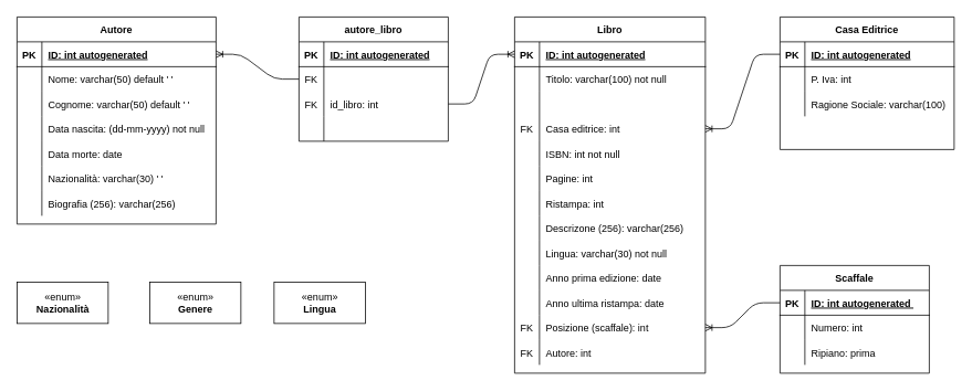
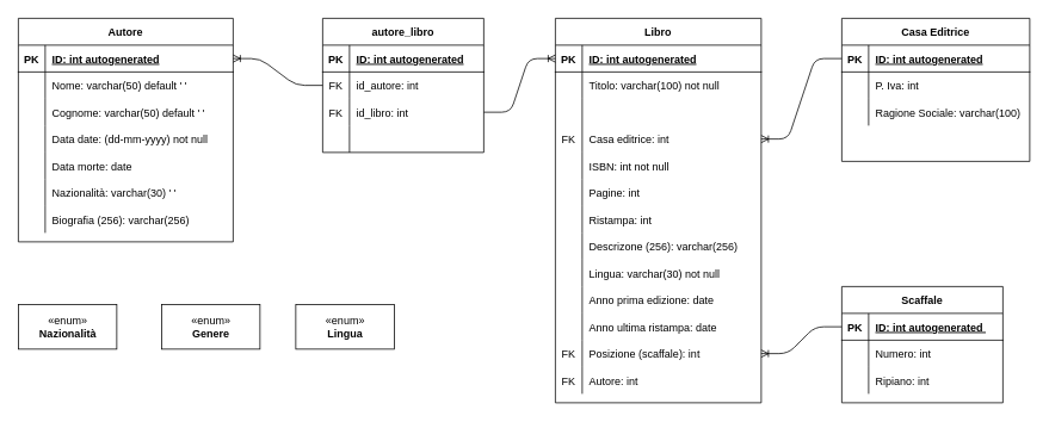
  <mxCell id="0" />
  <mxCell id="1" parent="0" />
  <mxCell id="2" value="Libro" style="shape=table;startSize=30;container=1;collapsible=1;childLayout=tableLayout;fixedRows=1;rowLines=0;fontStyle=1;align=center;resizeLast=1;" parent="1" vertex="1"><mxGeometry x="620" y="20" width="230" height="430" as="geometry" /></mxCell>
  <mxCell id="3" value="" style="shape=partialRectangle;collapsible=0;dropTarget=0;pointerEvents=0;fillColor=none;top=0;left=0;bottom=1;right=0;points=[[0,0.5],[1,0.5]];portConstraint=eastwest;" parent="2" vertex="1"><mxGeometry y="30" width="230" height="30" as="geometry" /></mxCell>
  <mxCell id="4" value="PK" style="shape=partialRectangle;connectable=0;fillColor=none;top=0;left=0;bottom=0;right=0;fontStyle=1;overflow=hidden;" parent="3" vertex="1"><mxGeometry width="30" height="30" as="geometry" /></mxCell>
  <mxCell id="5" value="ID: int autogenerated" style="shape=partialRectangle;connectable=0;fillColor=none;top=0;left=0;bottom=0;right=0;align=left;spacingLeft=6;fontStyle=5;overflow=hidden;" parent="3" vertex="1"><mxGeometry x="30" width="200" height="30" as="geometry" /></mxCell>
  <mxCell id="6" value="" style="shape=partialRectangle;collapsible=0;dropTarget=0;pointerEvents=0;fillColor=none;top=0;left=0;bottom=0;right=0;points=[[0,0.5],[1,0.5]];portConstraint=eastwest;" parent="2" vertex="1"><mxGeometry y="60" width="230" height="30" as="geometry" /></mxCell>
  <mxCell id="7" value="" style="shape=partialRectangle;connectable=0;fillColor=none;top=0;left=0;bottom=0;right=0;editable=1;overflow=hidden;" parent="6" vertex="1"><mxGeometry width="30" height="30" as="geometry" /></mxCell>
  <mxCell id="8" value="Titolo: varchar(100) not null" style="shape=partialRectangle;connectable=0;fillColor=none;top=0;left=0;bottom=0;right=0;align=left;spacingLeft=6;overflow=hidden;" parent="6" vertex="1"><mxGeometry x="30" width="200" height="30" as="geometry" /></mxCell>
  <mxCell id="9" value="" style="shape=partialRectangle;collapsible=0;dropTarget=0;pointerEvents=0;fillColor=none;top=0;left=0;bottom=0;right=0;points=[[0,0.5],[1,0.5]];portConstraint=eastwest;" parent="2" vertex="1"><mxGeometry y="90" width="230" height="30" as="geometry" /></mxCell>
  <mxCell id="10" value="" style="shape=partialRectangle;connectable=0;fillColor=none;top=0;left=0;bottom=0;right=0;editable=1;overflow=hidden;" parent="9" vertex="1"><mxGeometry width="30" height="30" as="geometry" /></mxCell>
  <mxCell id="11" value="" style="shape=partialRectangle;collapsible=0;dropTarget=0;pointerEvents=0;fillColor=none;top=0;left=0;bottom=0;right=0;points=[[0,0.5],[1,0.5]];portConstraint=eastwest;" parent="2" vertex="1"><mxGeometry y="120" width="230" height="30" as="geometry" /></mxCell>
  <mxCell id="12" value="FK" style="shape=partialRectangle;connectable=0;fillColor=none;top=0;left=0;bottom=0;right=0;editable=1;overflow=hidden;" parent="11" vertex="1"><mxGeometry width="30" height="30" as="geometry" /></mxCell>
  <mxCell id="13" value="Casa editrice: int" style="shape=partialRectangle;connectable=0;fillColor=none;top=0;left=0;bottom=0;right=0;align=left;spacingLeft=6;overflow=hidden;" parent="11" vertex="1"><mxGeometry x="30" width="200" height="30" as="geometry" /></mxCell>
  <mxCell id="14" style="shape=partialRectangle;collapsible=0;dropTarget=0;pointerEvents=0;fillColor=none;top=0;left=0;bottom=0;right=0;points=[[0,0.5],[1,0.5]];portConstraint=eastwest;" parent="2" vertex="1"><mxGeometry y="150" width="230" height="30" as="geometry" /></mxCell>
  <mxCell id="15" style="shape=partialRectangle;connectable=0;fillColor=none;top=0;left=0;bottom=0;right=0;editable=1;overflow=hidden;" parent="14" vertex="1"><mxGeometry width="30" height="30" as="geometry" /></mxCell>
  <mxCell id="16" value="ISBN: int not null" style="shape=partialRectangle;connectable=0;fillColor=none;top=0;left=0;bottom=0;right=0;align=left;spacingLeft=6;overflow=hidden;" parent="14" vertex="1"><mxGeometry x="30" width="200" height="30" as="geometry" /></mxCell>
  <mxCell id="17" style="shape=partialRectangle;collapsible=0;dropTarget=0;pointerEvents=0;fillColor=none;top=0;left=0;bottom=0;right=0;points=[[0,0.5],[1,0.5]];portConstraint=eastwest;" parent="2" vertex="1"><mxGeometry y="180" width="230" height="30" as="geometry" /></mxCell>
  <mxCell id="18" style="shape=partialRectangle;connectable=0;fillColor=none;top=0;left=0;bottom=0;right=0;editable=1;overflow=hidden;" parent="17" vertex="1"><mxGeometry width="30" height="30" as="geometry" /></mxCell>
  <mxCell id="19" value="Pagine: int" style="shape=partialRectangle;connectable=0;fillColor=none;top=0;left=0;bottom=0;right=0;align=left;spacingLeft=6;overflow=hidden;" parent="17" vertex="1"><mxGeometry x="30" width="200" height="30" as="geometry" /></mxCell>
  <mxCell id="20" style="shape=partialRectangle;collapsible=0;dropTarget=0;pointerEvents=0;fillColor=none;top=0;left=0;bottom=0;right=0;points=[[0,0.5],[1,0.5]];portConstraint=eastwest;" parent="2" vertex="1"><mxGeometry y="210" width="230" height="30" as="geometry" /></mxCell>
  <mxCell id="21" style="shape=partialRectangle;connectable=0;fillColor=none;top=0;left=0;bottom=0;right=0;editable=1;overflow=hidden;" parent="20" vertex="1"><mxGeometry width="30" height="30" as="geometry" /></mxCell>
  <mxCell id="22" value="Ristampa: int" style="shape=partialRectangle;connectable=0;fillColor=none;top=0;left=0;bottom=0;right=0;align=left;spacingLeft=6;overflow=hidden;" parent="20" vertex="1"><mxGeometry x="30" width="200" height="30" as="geometry" /></mxCell>
  <mxCell id="23" style="shape=partialRectangle;collapsible=0;dropTarget=0;pointerEvents=0;fillColor=none;top=0;left=0;bottom=0;right=0;points=[[0,0.5],[1,0.5]];portConstraint=eastwest;" parent="2" vertex="1"><mxGeometry y="240" width="230" height="30" as="geometry" /></mxCell>
  <mxCell id="24" style="shape=partialRectangle;connectable=0;fillColor=none;top=0;left=0;bottom=0;right=0;editable=1;overflow=hidden;" parent="23" vertex="1"><mxGeometry width="30" height="30" as="geometry" /></mxCell>
  <mxCell id="25" value="Descrizone (256): varchar(256)" style="shape=partialRectangle;connectable=0;fillColor=none;top=0;left=0;bottom=0;right=0;align=left;spacingLeft=6;overflow=hidden;" parent="23" vertex="1"><mxGeometry x="30" width="200" height="30" as="geometry" /></mxCell>
  <mxCell id="26" style="shape=partialRectangle;collapsible=0;dropTarget=0;pointerEvents=0;fillColor=none;top=0;left=0;bottom=0;right=0;points=[[0,0.5],[1,0.5]];portConstraint=eastwest;" parent="2" vertex="1"><mxGeometry y="270" width="230" height="30" as="geometry" /></mxCell>
  <mxCell id="27" style="shape=partialRectangle;connectable=0;fillColor=none;top=0;left=0;bottom=0;right=0;editable=1;overflow=hidden;" parent="26" vertex="1"><mxGeometry width="30" height="30" as="geometry" /></mxCell>
  <mxCell id="28" value="Lingua: varchar(30) not null" style="shape=partialRectangle;connectable=0;fillColor=none;top=0;left=0;bottom=0;right=0;align=left;spacingLeft=6;overflow=hidden;" parent="26" vertex="1"><mxGeometry x="30" width="200" height="30" as="geometry" /></mxCell>
  <mxCell id="29" style="shape=partialRectangle;collapsible=0;dropTarget=0;pointerEvents=0;fillColor=none;top=0;left=0;bottom=0;right=0;points=[[0,0.5],[1,0.5]];portConstraint=eastwest;" parent="2" vertex="1"><mxGeometry y="300" width="230" height="30" as="geometry" /></mxCell>
  <mxCell id="30" style="shape=partialRectangle;connectable=0;fillColor=none;top=0;left=0;bottom=0;right=0;editable=1;overflow=hidden;" parent="29" vertex="1"><mxGeometry width="30" height="30" as="geometry" /></mxCell>
  <mxCell id="31" value="Anno prima edizione: date" style="shape=partialRectangle;connectable=0;fillColor=none;top=0;left=0;bottom=0;right=0;align=left;spacingLeft=6;overflow=hidden;" parent="29" vertex="1"><mxGeometry x="30" width="200" height="30" as="geometry" /></mxCell>
  <mxCell id="32" style="shape=partialRectangle;collapsible=0;dropTarget=0;pointerEvents=0;fillColor=none;top=0;left=0;bottom=0;right=0;points=[[0,0.5],[1,0.5]];portConstraint=eastwest;" parent="2" vertex="1"><mxGeometry y="330" width="230" height="30" as="geometry" /></mxCell>
  <mxCell id="33" style="shape=partialRectangle;connectable=0;fillColor=none;top=0;left=0;bottom=0;right=0;editable=1;overflow=hidden;" parent="32" vertex="1"><mxGeometry width="30" height="30" as="geometry" /></mxCell>
  <mxCell id="34" value="Anno ultima ristampa: date" style="shape=partialRectangle;connectable=0;fillColor=none;top=0;left=0;bottom=0;right=0;align=left;spacingLeft=6;overflow=hidden;" parent="32" vertex="1"><mxGeometry x="30" width="200" height="30" as="geometry" /></mxCell>
  <mxCell id="35" style="shape=partialRectangle;collapsible=0;dropTarget=0;pointerEvents=0;fillColor=none;top=0;left=0;bottom=0;right=0;points=[[0,0.5],[1,0.5]];portConstraint=eastwest;" parent="2" vertex="1"><mxGeometry y="360" width="230" height="30" as="geometry" /></mxCell>
  <mxCell id="36" value="FK" style="shape=partialRectangle;connectable=0;fillColor=none;top=0;left=0;bottom=0;right=0;editable=1;overflow=hidden;" parent="35" vertex="1"><mxGeometry width="30" height="30" as="geometry" /></mxCell>
  <mxCell id="37" value="Posizione (scaffale): int" style="shape=partialRectangle;connectable=0;fillColor=none;top=0;left=0;bottom=0;right=0;align=left;spacingLeft=6;overflow=hidden;" parent="35" vertex="1"><mxGeometry x="30" width="200" height="30" as="geometry" /></mxCell>
  <mxCell id="38" style="shape=partialRectangle;collapsible=0;dropTarget=0;pointerEvents=0;fillColor=none;top=0;left=0;bottom=0;right=0;points=[[0,0.5],[1,0.5]];portConstraint=eastwest;" parent="2" vertex="1"><mxGeometry y="390" width="230" height="30" as="geometry" /></mxCell>
  <mxCell id="39" value="FK" style="shape=partialRectangle;connectable=0;fillColor=none;top=0;left=0;bottom=0;right=0;editable=1;overflow=hidden;" parent="38" vertex="1"><mxGeometry width="30" height="30" as="geometry" /></mxCell>
  <mxCell id="40" value="Autore: int" style="shape=partialRectangle;connectable=0;fillColor=none;top=0;left=0;bottom=0;right=0;align=left;spacingLeft=6;overflow=hidden;" parent="38" vertex="1"><mxGeometry x="30" width="200" height="30" as="geometry" /></mxCell>
  <mxCell id="41" value="Casa Editrice" style="shape=table;startSize=30;container=1;collapsible=1;childLayout=tableLayout;fixedRows=1;rowLines=0;fontStyle=1;align=center;resizeLast=1;" parent="1" vertex="1"><mxGeometry x="940" y="20" width="210" height="160" as="geometry" /></mxCell>
  <mxCell id="42" value="" style="shape=partialRectangle;collapsible=0;dropTarget=0;pointerEvents=0;fillColor=none;top=0;left=0;bottom=1;right=0;points=[[0,0.5],[1,0.5]];portConstraint=eastwest;" parent="41" vertex="1"><mxGeometry y="30" width="210" height="30" as="geometry" /></mxCell>
  <mxCell id="43" value="PK" style="shape=partialRectangle;connectable=0;fillColor=none;top=0;left=0;bottom=0;right=0;fontStyle=1;overflow=hidden;" parent="42" vertex="1"><mxGeometry width="30" height="30" as="geometry" /></mxCell>
  <mxCell id="44" value="ID: int autogenerated" style="shape=partialRectangle;connectable=0;fillColor=none;top=0;left=0;bottom=0;right=0;align=left;spacingLeft=6;fontStyle=5;overflow=hidden;" parent="42" vertex="1"><mxGeometry x="30" width="180" height="30" as="geometry" /></mxCell>
  <mxCell id="45" value="" style="shape=partialRectangle;collapsible=0;dropTarget=0;pointerEvents=0;fillColor=none;top=0;left=0;bottom=0;right=0;points=[[0,0.5],[1,0.5]];portConstraint=eastwest;" parent="41" vertex="1"><mxGeometry y="60" width="210" height="30" as="geometry" /></mxCell>
  <mxCell id="46" value="" style="shape=partialRectangle;connectable=0;fillColor=none;top=0;left=0;bottom=0;right=0;editable=1;overflow=hidden;" parent="45" vertex="1"><mxGeometry width="30" height="30" as="geometry" /></mxCell>
  <mxCell id="47" value="P. Iva: int" style="shape=partialRectangle;connectable=0;fillColor=none;top=0;left=0;bottom=0;right=0;align=left;spacingLeft=6;overflow=hidden;" parent="45" vertex="1"><mxGeometry x="30" width="180" height="30" as="geometry" /></mxCell>
  <mxCell id="48" value="" style="shape=partialRectangle;collapsible=0;dropTarget=0;pointerEvents=0;fillColor=none;top=0;left=0;bottom=0;right=0;points=[[0,0.5],[1,0.5]];portConstraint=eastwest;" parent="41" vertex="1"><mxGeometry y="90" width="210" height="30" as="geometry" /></mxCell>
  <mxCell id="49" value="" style="shape=partialRectangle;connectable=0;fillColor=none;top=0;left=0;bottom=0;right=0;editable=1;overflow=hidden;" parent="48" vertex="1"><mxGeometry width="30" height="30" as="geometry" /></mxCell>
  <mxCell id="50" value="Ragione Sociale: varchar(100)" style="shape=partialRectangle;connectable=0;fillColor=none;top=0;left=0;bottom=0;right=0;align=left;spacingLeft=6;overflow=hidden;" parent="48" vertex="1"><mxGeometry x="30" width="180" height="30" as="geometry" /></mxCell>
  <mxCell id="51" value="" style="shape=partialRectangle;collapsible=0;dropTarget=0;pointerEvents=0;fillColor=none;top=0;left=0;bottom=0;right=0;points=[[0,0.5],[1,0.5]];portConstraint=eastwest;" parent="41" vertex="1"><mxGeometry y="120" width="210" height="30" as="geometry" /></mxCell>
  <mxCell id="52" value="" style="shape=partialRectangle;connectable=0;fillColor=none;top=0;left=0;bottom=0;right=0;editable=1;overflow=hidden;" parent="51" vertex="1"><mxGeometry width="30" height="30" as="geometry" /></mxCell>
  <mxCell id="53" value="Autore" style="shape=table;startSize=30;container=1;collapsible=1;childLayout=tableLayout;fixedRows=1;rowLines=0;fontStyle=1;align=center;resizeLast=1;" parent="1" vertex="1"><mxGeometry x="20" y="20" width="240" height="250" as="geometry" /></mxCell>
  <mxCell id="54" value="" style="shape=partialRectangle;collapsible=0;dropTarget=0;pointerEvents=0;fillColor=none;top=0;left=0;bottom=1;right=0;points=[[0,0.5],[1,0.5]];portConstraint=eastwest;" parent="53" vertex="1"><mxGeometry y="30" width="240" height="30" as="geometry" /></mxCell>
  <mxCell id="55" value="PK" style="shape=partialRectangle;connectable=0;fillColor=none;top=0;left=0;bottom=0;right=0;fontStyle=1;overflow=hidden;" parent="54" vertex="1"><mxGeometry width="30" height="30" as="geometry" /></mxCell>
  <mxCell id="56" value="ID: int autogenerated" style="shape=partialRectangle;connectable=0;fillColor=none;top=0;left=0;bottom=0;right=0;align=left;spacingLeft=6;fontStyle=5;overflow=hidden;" parent="54" vertex="1"><mxGeometry x="30" width="210" height="30" as="geometry" /></mxCell>
  <mxCell id="57" value="" style="shape=partialRectangle;collapsible=0;dropTarget=0;pointerEvents=0;fillColor=none;top=0;left=0;bottom=0;right=0;points=[[0,0.5],[1,0.5]];portConstraint=eastwest;" parent="53" vertex="1"><mxGeometry y="60" width="240" height="30" as="geometry" /></mxCell>
  <mxCell id="58" value="" style="shape=partialRectangle;connectable=0;fillColor=none;top=0;left=0;bottom=0;right=0;editable=1;overflow=hidden;" parent="57" vertex="1"><mxGeometry width="30" height="30" as="geometry" /></mxCell>
  <mxCell id="59" value="Nome: varchar(50) default ' '" style="shape=partialRectangle;connectable=0;fillColor=none;top=0;left=0;bottom=0;right=0;align=left;spacingLeft=6;overflow=hidden;" parent="57" vertex="1"><mxGeometry x="30" width="210" height="30" as="geometry" /></mxCell>
  <mxCell id="60" value="" style="shape=partialRectangle;collapsible=0;dropTarget=0;pointerEvents=0;fillColor=none;top=0;left=0;bottom=0;right=0;points=[[0,0.5],[1,0.5]];portConstraint=eastwest;" parent="53" vertex="1"><mxGeometry y="90" width="240" height="30" as="geometry" /></mxCell>
  <mxCell id="61" value="" style="shape=partialRectangle;connectable=0;fillColor=none;top=0;left=0;bottom=0;right=0;editable=1;overflow=hidden;" parent="60" vertex="1"><mxGeometry width="30" height="30" as="geometry" /></mxCell>
  <mxCell id="62" value="Cognome: varchar(50) default ' '" style="shape=partialRectangle;connectable=0;fillColor=none;top=0;left=0;bottom=0;right=0;align=left;spacingLeft=6;overflow=hidden;" parent="60" vertex="1"><mxGeometry x="30" width="210" height="30" as="geometry" /></mxCell>
  <mxCell id="63" value="" style="shape=partialRectangle;collapsible=0;dropTarget=0;pointerEvents=0;fillColor=none;top=0;left=0;bottom=0;right=0;points=[[0,0.5],[1,0.5]];portConstraint=eastwest;" parent="53" vertex="1"><mxGeometry y="120" width="240" height="30" as="geometry" /></mxCell>
  <mxCell id="64" value="" style="shape=partialRectangle;connectable=0;fillColor=none;top=0;left=0;bottom=0;right=0;editable=1;overflow=hidden;" parent="63" vertex="1"><mxGeometry width="30" height="30" as="geometry" /></mxCell>
- <mxCell id="65" value="Data nascita: (dd-mm-yyyy) not null" style="shape=partialRectangle;connectable=0;fillColor=none;top=0;left=0;bottom=0;right=0;align=left;spacingLeft=6;overflow=hidden;" parent="63" vertex="1"><mxGeometry x="30" width="210" height="30" as="geometry" /></mxCell>
+ <mxCell id="65" value="Data date: (dd-mm-yyyy) not null" style="shape=partialRectangle;connectable=0;fillColor=none;top=0;left=0;bottom=0;right=0;align=left;spacingLeft=6;overflow=hidden;" parent="63" vertex="1"><mxGeometry x="30" width="210" height="30" as="geometry" /></mxCell>
  <mxCell id="66" style="shape=partialRectangle;collapsible=0;dropTarget=0;pointerEvents=0;fillColor=none;top=0;left=0;bottom=0;right=0;points=[[0,0.5],[1,0.5]];portConstraint=eastwest;" parent="53" vertex="1"><mxGeometry y="150" width="240" height="30" as="geometry" /></mxCell>
  <mxCell id="67" style="shape=partialRectangle;connectable=0;fillColor=none;top=0;left=0;bottom=0;right=0;editable=1;overflow=hidden;" parent="66" vertex="1"><mxGeometry width="30" height="30" as="geometry" /></mxCell>
  <mxCell id="68" value="Data morte: date" style="shape=partialRectangle;connectable=0;fillColor=none;top=0;left=0;bottom=0;right=0;align=left;spacingLeft=6;overflow=hidden;" parent="66" vertex="1"><mxGeometry x="30" width="210" height="30" as="geometry" /></mxCell>
  <mxCell id="69" style="shape=partialRectangle;collapsible=0;dropTarget=0;pointerEvents=0;fillColor=none;top=0;left=0;bottom=0;right=0;points=[[0,0.5],[1,0.5]];portConstraint=eastwest;" parent="53" vertex="1"><mxGeometry y="180" width="240" height="30" as="geometry" /></mxCell>
  <mxCell id="70" style="shape=partialRectangle;connectable=0;fillColor=none;top=0;left=0;bottom=0;right=0;editable=1;overflow=hidden;" parent="69" vertex="1"><mxGeometry width="30" height="30" as="geometry" /></mxCell>
  <mxCell id="71" value="Nazionalità: varchar(30) ' '" style="shape=partialRectangle;connectable=0;fillColor=none;top=0;left=0;bottom=0;right=0;align=left;spacingLeft=6;overflow=hidden;" parent="69" vertex="1"><mxGeometry x="30" width="210" height="30" as="geometry" /></mxCell>
  <mxCell id="72" style="shape=partialRectangle;collapsible=0;dropTarget=0;pointerEvents=0;fillColor=none;top=0;left=0;bottom=0;right=0;points=[[0,0.5],[1,0.5]];portConstraint=eastwest;" parent="53" vertex="1"><mxGeometry y="210" width="240" height="30" as="geometry" /></mxCell>
  <mxCell id="73" style="shape=partialRectangle;connectable=0;fillColor=none;top=0;left=0;bottom=0;right=0;editable=1;overflow=hidden;" parent="72" vertex="1"><mxGeometry width="30" height="30" as="geometry" /></mxCell>
  <mxCell id="74" value="Biografia (256): varchar(256)" style="shape=partialRectangle;connectable=0;fillColor=none;top=0;left=0;bottom=0;right=0;align=left;spacingLeft=6;overflow=hidden;" parent="72" vertex="1"><mxGeometry x="30" width="210" height="30" as="geometry" /></mxCell>
  <mxCell id="75" value="Scaffale" style="shape=table;startSize=30;container=1;collapsible=1;childLayout=tableLayout;fixedRows=1;rowLines=0;fontStyle=1;align=center;resizeLast=1;" parent="1" vertex="1"><mxGeometry x="940" y="320" width="180" height="130" as="geometry" /></mxCell>
  <mxCell id="76" value="" style="shape=partialRectangle;collapsible=0;dropTarget=0;pointerEvents=0;fillColor=none;top=0;left=0;bottom=1;right=0;points=[[0,0.5],[1,0.5]];portConstraint=eastwest;" parent="75" vertex="1"><mxGeometry y="30" width="180" height="30" as="geometry" /></mxCell>
  <mxCell id="77" value="PK" style="shape=partialRectangle;connectable=0;fillColor=none;top=0;left=0;bottom=0;right=0;fontStyle=1;overflow=hidden;" parent="76" vertex="1"><mxGeometry width="30" height="30" as="geometry" /></mxCell>
  <mxCell id="78" value="ID: int autogenerated " style="shape=partialRectangle;connectable=0;fillColor=none;top=0;left=0;bottom=0;right=0;align=left;spacingLeft=6;fontStyle=5;overflow=hidden;" parent="76" vertex="1"><mxGeometry x="30" width="150" height="30" as="geometry" /></mxCell>
  <mxCell id="79" value="" style="shape=partialRectangle;collapsible=0;dropTarget=0;pointerEvents=0;fillColor=none;top=0;left=0;bottom=0;right=0;points=[[0,0.5],[1,0.5]];portConstraint=eastwest;" parent="75" vertex="1"><mxGeometry y="60" width="180" height="30" as="geometry" /></mxCell>
  <mxCell id="80" value="" style="shape=partialRectangle;connectable=0;fillColor=none;top=0;left=0;bottom=0;right=0;editable=1;overflow=hidden;" parent="79" vertex="1"><mxGeometry width="30" height="30" as="geometry" /></mxCell>
  <mxCell id="81" value="Numero: int" style="shape=partialRectangle;connectable=0;fillColor=none;top=0;left=0;bottom=0;right=0;align=left;spacingLeft=6;overflow=hidden;" parent="79" vertex="1"><mxGeometry x="30" width="150" height="30" as="geometry" /></mxCell>
  <mxCell id="82" value="" style="shape=partialRectangle;collapsible=0;dropTarget=0;pointerEvents=0;fillColor=none;top=0;left=0;bottom=0;right=0;points=[[0,0.5],[1,0.5]];portConstraint=eastwest;" parent="75" vertex="1"><mxGeometry y="90" width="180" height="30" as="geometry" /></mxCell>
  <mxCell id="83" value="" style="shape=partialRectangle;connectable=0;fillColor=none;top=0;left=0;bottom=0;right=0;editable=1;overflow=hidden;" parent="82" vertex="1"><mxGeometry width="30" height="30" as="geometry" /></mxCell>
- <mxCell id="84" value="Ripiano: prima" style="shape=partialRectangle;connectable=0;fillColor=none;top=0;left=0;bottom=0;right=0;align=left;spacingLeft=6;overflow=hidden;" parent="82" vertex="1"><mxGeometry x="30" width="150" height="30" as="geometry" /></mxCell>
+ <mxCell id="84" value="Ripiano: int" style="shape=partialRectangle;connectable=0;fillColor=none;top=0;left=0;bottom=0;right=0;align=left;spacingLeft=6;overflow=hidden;" parent="82" vertex="1"><mxGeometry x="30" width="150" height="30" as="geometry" /></mxCell>
  <mxCell id="85" value="" style="edgeStyle=entityRelationEdgeStyle;fontSize=12;html=1;endArrow=ERoneToMany;exitX=0;exitY=0.5;exitDx=0;exitDy=0;entryX=1;entryY=0.5;entryDx=0;entryDy=0;" parent="1" source="42" target="11" edge="1"><mxGeometry width="100" height="100" relative="1" as="geometry"><mxPoint x="810" y="195" as="sourcePoint" /><mxPoint x="910" y="95" as="targetPoint" /></mxGeometry></mxCell>
  <mxCell id="86" value="" style="edgeStyle=entityRelationEdgeStyle;fontSize=12;html=1;endArrow=ERoneToMany;exitX=0;exitY=0.5;exitDx=0;exitDy=0;entryX=1;entryY=0.5;entryDx=0;entryDy=0;" parent="1" source="76" target="35" edge="1"><mxGeometry width="100" height="100" relative="1" as="geometry"><mxPoint x="800" y="375" as="sourcePoint" /><mxPoint x="900" y="275" as="targetPoint" /></mxGeometry></mxCell>
  <mxCell id="87" value="autore_libro" style="shape=table;startSize=30;container=1;collapsible=1;childLayout=tableLayout;fixedRows=1;rowLines=0;fontStyle=1;align=center;resizeLast=1;" parent="1" vertex="1"><mxGeometry x="360" y="20" width="180" height="150" as="geometry" /></mxCell>
  <mxCell id="88" value="" style="shape=partialRectangle;collapsible=0;dropTarget=0;pointerEvents=0;fillColor=none;top=0;left=0;bottom=1;right=0;points=[[0,0.5],[1,0.5]];portConstraint=eastwest;" parent="87" vertex="1"><mxGeometry y="30" width="180" height="30" as="geometry" /></mxCell>
  <mxCell id="89" value="PK" style="shape=partialRectangle;connectable=0;fillColor=none;top=0;left=0;bottom=0;right=0;fontStyle=1;overflow=hidden;" parent="88" vertex="1"><mxGeometry width="30" height="30" as="geometry" /></mxCell>
  <mxCell id="90" value="ID: int autogenerated" style="shape=partialRectangle;connectable=0;fillColor=none;top=0;left=0;bottom=0;right=0;align=left;spacingLeft=6;fontStyle=5;overflow=hidden;" parent="88" vertex="1"><mxGeometry x="30" width="150" height="30" as="geometry" /></mxCell>
  <mxCell id="91" value="" style="shape=partialRectangle;collapsible=0;dropTarget=0;pointerEvents=0;fillColor=none;top=0;left=0;bottom=0;right=0;points=[[0,0.5],[1,0.5]];portConstraint=eastwest;" parent="87" vertex="1"><mxGeometry y="60" width="180" height="30" as="geometry" /></mxCell>
  <mxCell id="92" value="FK" style="shape=partialRectangle;connectable=0;fillColor=none;top=0;left=0;bottom=0;right=0;editable=1;overflow=hidden;" parent="91" vertex="1"><mxGeometry width="30" height="30" as="geometry" /></mxCell>
+ <mxCell id="93" value="id_autore: int" style="shape=partialRectangle;connectable=0;fillColor=none;top=0;left=0;bottom=0;right=0;align=left;spacingLeft=6;overflow=hidden;" parent="91" vertex="1"><mxGeometry x="30" width="150" height="30" as="geometry" /></mxCell>
  <mxCell id="94" value="" style="shape=partialRectangle;collapsible=0;dropTarget=0;pointerEvents=0;fillColor=none;top=0;left=0;bottom=0;right=0;points=[[0,0.5],[1,0.5]];portConstraint=eastwest;" parent="87" vertex="1"><mxGeometry y="90" width="180" height="30" as="geometry" /></mxCell>
  <mxCell id="95" value="FK" style="shape=partialRectangle;connectable=0;fillColor=none;top=0;left=0;bottom=0;right=0;editable=1;overflow=hidden;" parent="94" vertex="1"><mxGeometry width="30" height="30" as="geometry" /></mxCell>
  <mxCell id="96" value="id_libro: int" style="shape=partialRectangle;connectable=0;fillColor=none;top=0;left=0;bottom=0;right=0;align=left;spacingLeft=6;overflow=hidden;" parent="94" vertex="1"><mxGeometry x="30" width="150" height="30" as="geometry" /></mxCell>
  <mxCell id="97" value="" style="shape=partialRectangle;collapsible=0;dropTarget=0;pointerEvents=0;fillColor=none;top=0;left=0;bottom=0;right=0;points=[[0,0.5],[1,0.5]];portConstraint=eastwest;" parent="87" vertex="1"><mxGeometry y="120" width="180" height="30" as="geometry" /></mxCell>
  <mxCell id="98" value="" style="shape=partialRectangle;connectable=0;fillColor=none;top=0;left=0;bottom=0;right=0;editable=1;overflow=hidden;" parent="97" vertex="1"><mxGeometry width="30" height="30" as="geometry" /></mxCell>
  <mxCell id="99" value="" style="shape=partialRectangle;connectable=0;fillColor=none;top=0;left=0;bottom=0;right=0;align=left;spacingLeft=6;overflow=hidden;" parent="97" vertex="1"><mxGeometry x="30" width="150" height="30" as="geometry" /></mxCell>
  <mxCell id="100" value="" style="edgeStyle=entityRelationEdgeStyle;fontSize=12;html=1;endArrow=ERoneToMany;exitX=1;exitY=0.5;exitDx=0;exitDy=0;entryX=0;entryY=0.5;entryDx=0;entryDy=0;" parent="1" source="94" target="3" edge="1"><mxGeometry width="100" height="100" relative="1" as="geometry"><mxPoint x="470" y="310" as="sourcePoint" /><mxPoint x="570" y="210" as="targetPoint" /></mxGeometry></mxCell>
  <mxCell id="101" value="" style="edgeStyle=entityRelationEdgeStyle;fontSize=12;html=1;endArrow=ERoneToMany;exitX=0;exitY=0.5;exitDx=0;exitDy=0;entryX=1;entryY=0.5;entryDx=0;entryDy=0;" parent="1" source="91" target="54" edge="1"><mxGeometry width="100" height="100" relative="1" as="geometry"><mxPoint x="310" y="350" as="sourcePoint" /><mxPoint x="410" y="250" as="targetPoint" /></mxGeometry></mxCell>
  <mxCell id="102" value="«enum»&lt;br&gt;&lt;b&gt;Nazionalità&lt;/b&gt;" style="html=1;" parent="1" vertex="1"><mxGeometry x="20" y="340" width="110" height="50" as="geometry" /></mxCell>
  <mxCell id="103" value="«enum»&lt;br&gt;&lt;b&gt;Genere&lt;/b&gt;" style="html=1;" parent="1" vertex="1"><mxGeometry y="340" width="110" height="50" as="geometry" x="180" /></mxCell>
  <mxCell id="104" value="«enum»&lt;br&gt;&lt;b&gt;Lingua&lt;/b&gt;" style="html=1;" parent="1" vertex="1"><mxGeometry x="330" y="340" width="110" height="50" as="geometry" /></mxCell>
